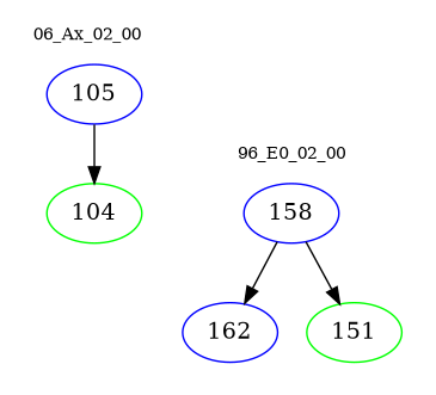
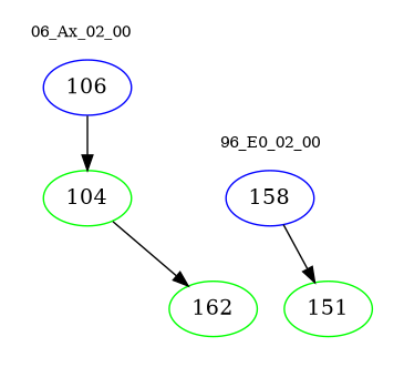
  digraph {
    node [color=blue]
    edge [color=black]
-   n1 [label=105]
+   n1 [label=106]
    n2 [color=green label=104]
    n3 [label=158]
    n4 [color=green label=151]
-   n5 [label=162]
+   n5 [color=green label=162]
    subgraph cluster_1 {
      color=white
      fontsize=10
      label="06_Ax_02_00"
      n1
      n2
    }
    subgraph cluster_2 {
      color=white
      fontsize=10
      label="96_E0_02_00"
      n3
      n4
      n5
    }
    n1 -> n2
    n3 -> n4
-   n3 -> n5
+   n2 -> n5
  }
